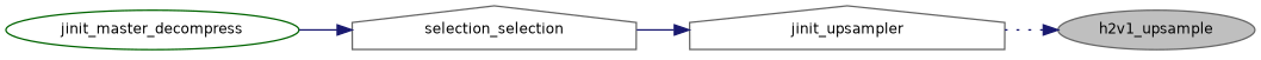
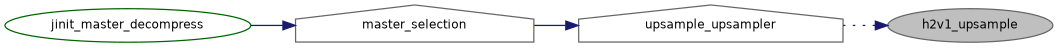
  digraph {
    rankdir=RL
    node [color=gray40 fontname=Helvetica fontsize=10 shape=ellipse]
    edge [color=midnightblue dir=back fontname=Helvetica fontsize=10 labelfontname=Helvetica labelfontsize=10 style=solid]
    n1 [fillcolor=grey75 fontcolor=black height=0.2 label=h2v1_upsample style=filled width=0.4]
-   n2 [height=0.2 label=jinit_upsampler shape=house width=0.4]
-   n3 [height=0.2 label=selection_selection shape=house width=0.4]
+   n2 [height=0.2 label=upsample_upsampler shape=house width=0.4]
+   n3 [height=0.2 label=master_selection shape=house width=0.4]
    n4 [color=darkgreen height=0.2 label=jinit_master_decompress width=0.4]
    n1 -> n2 [style=dotted]
    n2 -> n3
    n3 -> n4
  }
